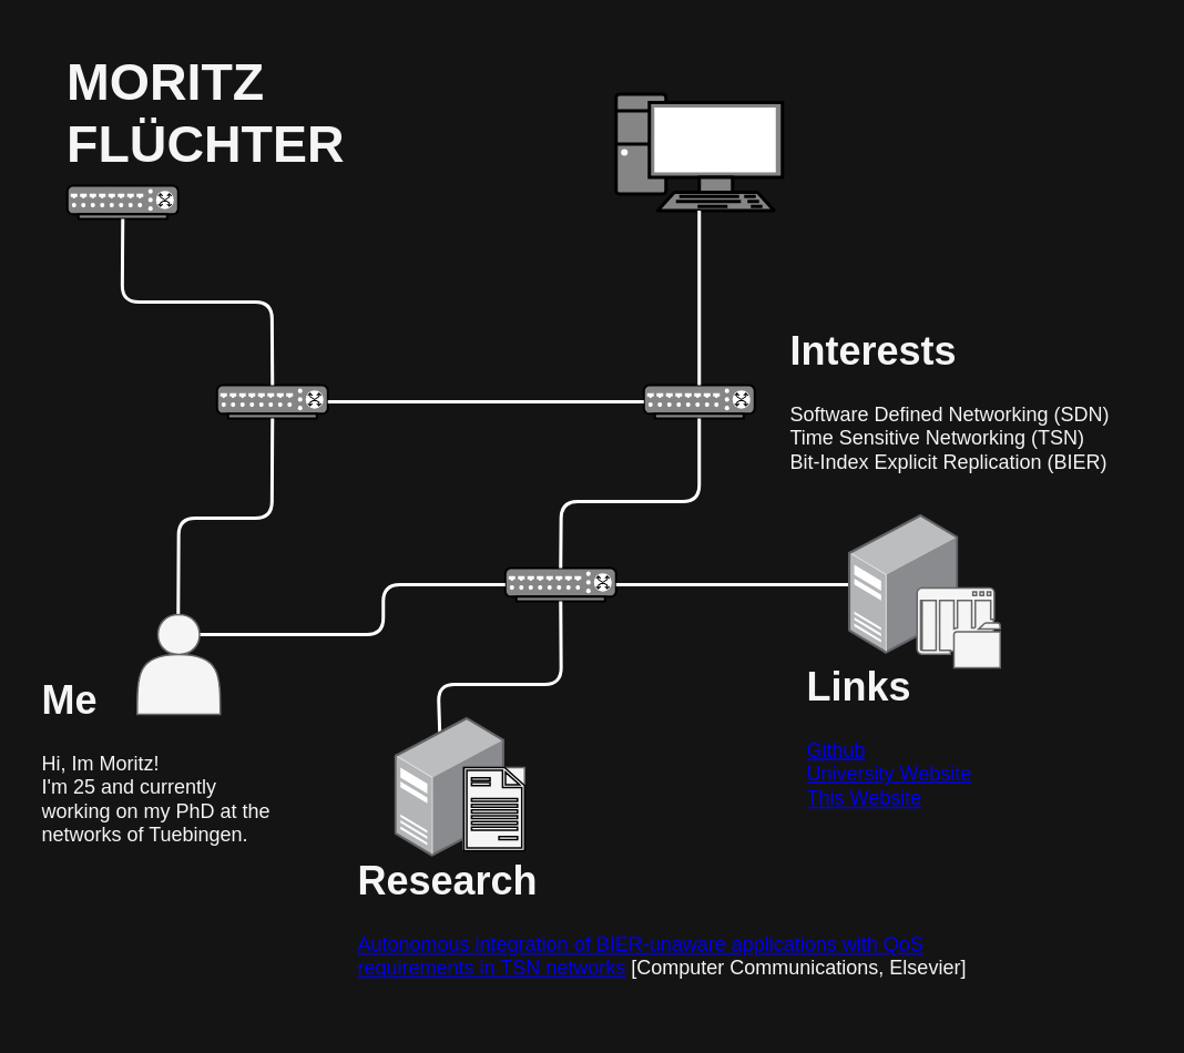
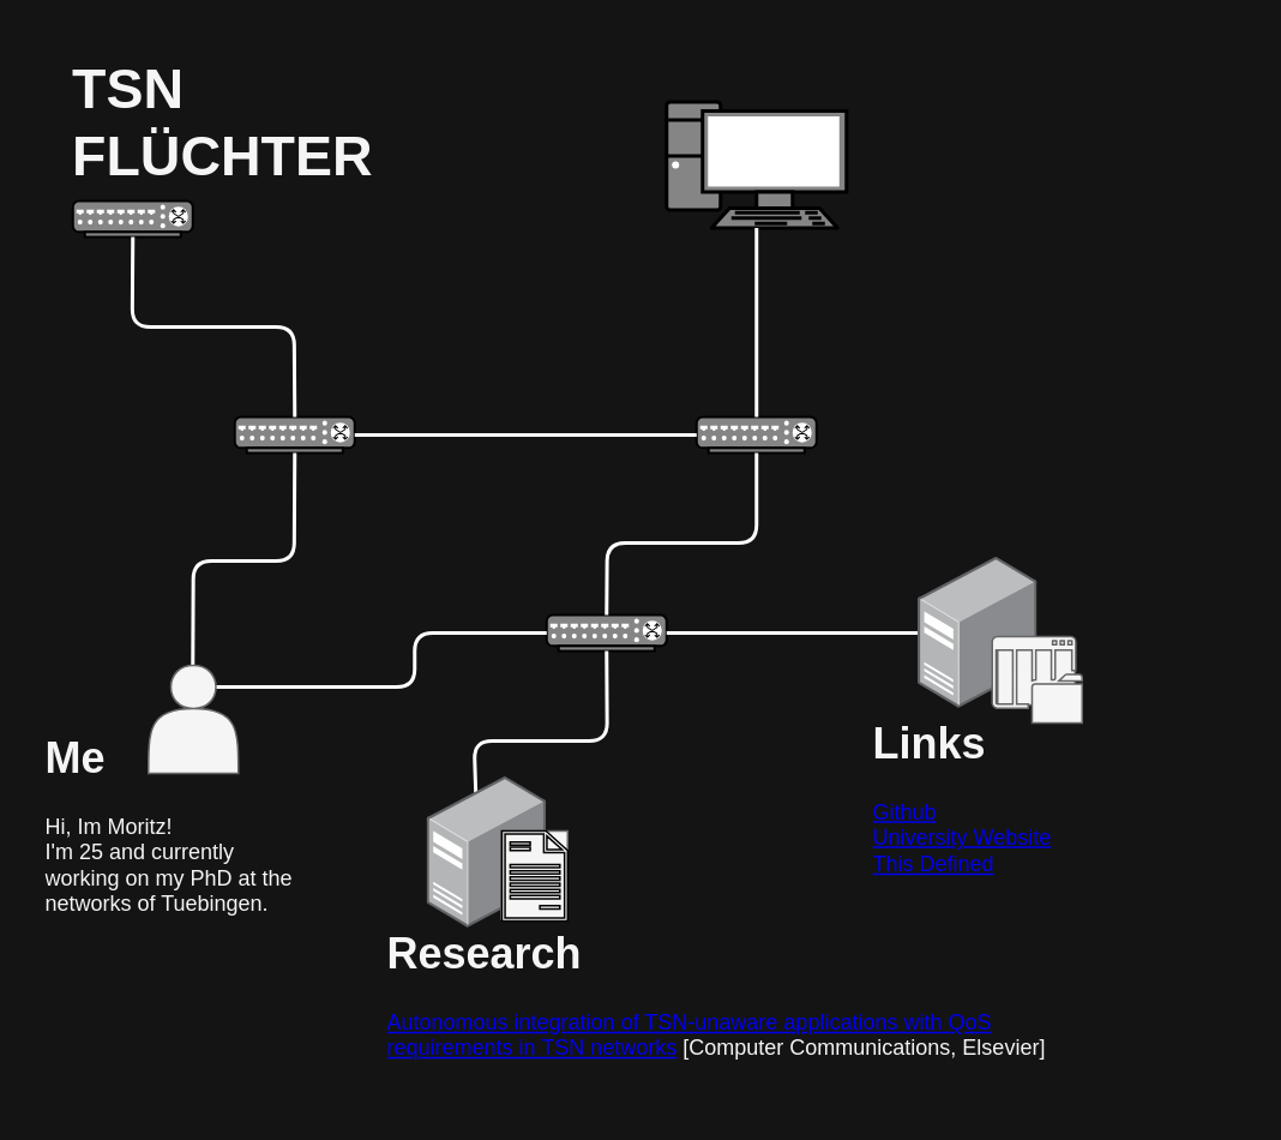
  <mxCell id="0" />
  <mxCell id="1" parent="0" />
  <mxCell id="2" value="&lt;h1&gt;Me&lt;/h1&gt;&lt;p&gt;Hi, Im Moritz!&lt;br&gt;I'm 25 and currently working on my PhD at the networks of Tuebingen.&lt;/p&gt;" style="text;html=1;strokeColor=none;fillColor=none;spacing=5;spacingTop=-20;whiteSpace=wrap;overflow=hidden;rounded=0;fontColor=#F5F5F5;" parent="1" vertex="1"><mxGeometry x="20" y="401" width="150" height="120" as="geometry" /></mxCell>
- <mxCell id="3" value="&lt;h1 style=&quot;font-size: 31px;&quot;&gt;MORITZ&lt;br style=&quot;font-size: 31px;&quot;&gt;FLÜCHTER&lt;/h1&gt;" style="text;html=1;strokeColor=none;fillColor=none;spacing=5;spacingTop=-20;whiteSpace=wrap;overflow=hidden;rounded=0;fontColor=#F5F5F5;fontSize=31;" parent="1" vertex="1"><mxGeometry x="35" y="20" width="280" height="115" as="geometry" /></mxCell>
- <mxCell id="4" value="&lt;h1&gt;Research&lt;/h1&gt;&lt;p&gt;&lt;span style=&quot;background-color: initial;&quot;&gt;&lt;a href=&quot;https://www.sciencedirect.com/science/article/pii/S0140366424001439&quot;&gt;Autonomous integration of BIER-unaware applications with QoS requirements in TSN networks&lt;/a&gt; [Computer Communications, Elsevier]&lt;/span&gt;&lt;/p&gt;" style="text;html=1;strokeColor=none;fillColor=none;spacing=5;spacingTop=-20;whiteSpace=wrap;overflow=hidden;rounded=0;fontColor=#F5F5F5;" parent="1" vertex="1"><mxGeometry x="210" y="510" width="390" height="101" as="geometry" /></mxCell>
- <mxCell id="5" value="&lt;h1&gt;Links&lt;/h1&gt;&lt;div&gt;&lt;a href=&quot;https://github.com/MoritzFlu&quot;&gt;Github&lt;/a&gt;&lt;/div&gt;&lt;div&gt;&lt;a href=&quot;https://uni-tuebingen.de/fakultaeten/mathematisch-naturwissenschaftliche-fakultaet/fachbereiche/informatik/lehrstuehle/kommunikationsnetze/staff/moritz-fluechter/&quot;&gt;University Website&lt;/a&gt;&lt;/div&gt;&lt;div&gt;&lt;a href=&quot;https://github.com/MoritzFlu/website&quot;&gt;This Website&lt;/a&gt;&lt;/div&gt;" style="text;html=1;strokeColor=none;fillColor=none;spacing=5;spacingTop=-20;whiteSpace=wrap;overflow=hidden;rounded=0;fontColor=#F5F5F5;" parent="1" vertex="1"><mxGeometry x="480" y="393" width="150" height="98" as="geometry" /></mxCell>
- <mxCell id="6" value="&lt;h1&gt;Interests&lt;/h1&gt;&lt;div&gt;Software Defined Networking (SDN)&lt;/div&gt;&lt;div&gt;Time Sensitive Networking (TSN)&lt;/div&gt;&lt;div&gt;Bit-Index Explicit Replication (BIER)&lt;/div&gt;" style="text;html=1;strokeColor=none;fillColor=none;spacing=5;spacingTop=-20;whiteSpace=wrap;overflow=hidden;rounded=0;fontColor=#F5F5F5;" parent="1" vertex="1"><mxGeometry x="470" y="191" width="220" height="100" as="geometry" /></mxCell>
+ <mxCell id="3" value="&lt;h1 style=&quot;font-size: 31px;&quot;&gt;TSN&lt;br style=&quot;font-size: 31px;&quot;&gt;FLÜCHTER&lt;/h1&gt;" style="text;html=1;strokeColor=none;fillColor=none;spacing=5;spacingTop=-20;whiteSpace=wrap;overflow=hidden;rounded=0;fontColor=#F5F5F5;fontSize=31;" parent="1" vertex="1"><mxGeometry x="35" y="20" width="280" height="115" as="geometry" /></mxCell>
+ <mxCell id="4" value="&lt;h1&gt;Research&lt;/h1&gt;&lt;p&gt;&lt;span style=&quot;background-color: initial;&quot;&gt;&lt;a href=&quot;https://www.sciencedirect.com/science/article/pii/S0140366424001439&quot;&gt;Autonomous integration of TSN-unaware applications with QoS requirements in TSN networks&lt;/a&gt; [Computer Communications, Elsevier]&lt;/span&gt;&lt;/p&gt;" style="text;html=1;strokeColor=none;fillColor=none;spacing=5;spacingTop=-20;whiteSpace=wrap;overflow=hidden;rounded=0;fontColor=#F5F5F5;" parent="1" vertex="1"><mxGeometry x="210" y="510" width="390" height="101" as="geometry" /></mxCell>
+ <mxCell id="5" value="&lt;h1&gt;Links&lt;/h1&gt;&lt;div&gt;&lt;a href=&quot;https://github.com/MoritzFlu&quot;&gt;Github&lt;/a&gt;&lt;/div&gt;&lt;div&gt;&lt;a href=&quot;https://uni-tuebingen.de/fakultaeten/mathematisch-naturwissenschaftliche-fakultaet/fachbereiche/informatik/lehrstuehle/kommunikationsnetze/staff/moritz-fluechter/&quot;&gt;University Website&lt;/a&gt;&lt;/div&gt;&lt;div&gt;&lt;a href=&quot;https://github.com/MoritzFlu/website&quot;&gt;This Defined&lt;/a&gt;&lt;/div&gt;" style="text;html=1;strokeColor=none;fillColor=none;spacing=5;spacingTop=-20;whiteSpace=wrap;overflow=hidden;rounded=0;fontColor=#F5F5F5;" parent="1" vertex="1"><mxGeometry x="480" y="393" width="150" height="98" as="geometry" /></mxCell>
  <mxCell id="7" value="" style="verticalAlign=top;verticalLabelPosition=bottom;labelPosition=center;align=center;html=1;outlineConnect=0;gradientDirection=north;strokeWidth=2;shape=mxgraph.networks.switch;fillColor=#858585;strokeColor=#000000;aspect=fixed;" parent="1" vertex="1"><mxGeometry x="40" y="111" width="66.67" height="20" as="geometry" /></mxCell>
  <mxCell id="8" value="" style="verticalAlign=top;verticalLabelPosition=bottom;labelPosition=center;align=center;html=1;outlineConnect=0;gradientDirection=north;strokeWidth=2;shape=mxgraph.networks.switch;fillColor=#858585;strokeColor=#000000;aspect=fixed;" parent="1" vertex="1"><mxGeometry x="130" y="231" width="66.67" height="20" as="geometry" /></mxCell>
  <mxCell id="9" value="" style="verticalAlign=top;verticalLabelPosition=bottom;labelPosition=center;align=center;html=1;outlineConnect=0;gradientDirection=north;strokeWidth=2;shape=mxgraph.networks.switch;fillColor=#858585;strokeColor=#000000;aspect=fixed;" parent="1" vertex="1"><mxGeometry x="303.34" y="341" width="66.67" height="20" as="geometry" /></mxCell>
  <mxCell id="10" value="" style="verticalAlign=top;verticalLabelPosition=bottom;labelPosition=center;align=center;html=1;outlineConnect=0;gradientDirection=north;strokeWidth=2;shape=mxgraph.networks.switch;fillColor=#858585;strokeColor=#000000;aspect=fixed;" parent="1" vertex="1"><mxGeometry x="386.67" y="231" width="66.67" height="20" as="geometry" /></mxCell>
  <mxCell id="11" value="" style="endArrow=none;html=1;strokeColor=#FFFFFE;strokeWidth=2;exitX=0.5;exitY=0;exitDx=0;exitDy=0;exitPerimeter=0;entryX=0.5;entryY=1;entryDx=0;entryDy=0;entryPerimeter=0;rounded=1;" parent="1" source="8" target="7" edge="1"><mxGeometry width="50" height="50" relative="1" as="geometry"><mxPoint x="117" y="401" as="sourcePoint" /><mxPoint x="91" y="418" as="targetPoint" /><Array as="points"><mxPoint x="163" y="181" /><mxPoint x="73" y="181" /></Array></mxGeometry></mxCell>
  <mxCell id="12" value="" style="endArrow=none;html=1;strokeColor=#FFFFFE;strokeWidth=2;exitX=0.5;exitY=0;exitDx=0;exitDy=0;entryX=0.5;entryY=1;entryDx=0;entryDy=0;entryPerimeter=0;exitPerimeter=0;rounded=1;" parent="1" target="8" edge="1"><mxGeometry width="50" height="50" relative="1" as="geometry"><mxPoint x="106.665" y="371" as="sourcePoint" /><mxPoint x="83" y="141" as="targetPoint" /><Array as="points"><mxPoint x="107" y="311" /><mxPoint x="163" y="311" /></Array></mxGeometry></mxCell>
  <mxCell id="13" value="" style="endArrow=none;html=1;strokeColor=#FFFFFE;strokeWidth=2;entryX=0;entryY=0.5;entryDx=0;entryDy=0;entryPerimeter=0;rounded=1;" parent="1" target="9" edge="1"><mxGeometry width="50" height="50" relative="1" as="geometry"><mxPoint x="117" y="381" as="sourcePoint" /><mxPoint x="173" y="261" as="targetPoint" /><Array as="points"><mxPoint x="230" y="381" /><mxPoint x="230" y="351" /></Array></mxGeometry></mxCell>
  <mxCell id="14" value="" style="endArrow=none;html=1;strokeColor=#FFFFFE;strokeWidth=2;entryX=0.5;entryY=1;entryDx=0;entryDy=0;entryPerimeter=0;rounded=1;" parent="1" target="9" edge="1"><mxGeometry width="50" height="50" relative="1" as="geometry"><mxPoint x="264" y="441" as="sourcePoint" /><mxPoint x="313" y="361" as="targetPoint" /><Array as="points"><mxPoint x="263" y="411" /><mxPoint x="337" y="411" /></Array></mxGeometry></mxCell>
  <mxCell id="15" value="" style="endArrow=none;html=1;strokeColor=#FFFFFE;strokeWidth=2;exitX=1;exitY=0.5;exitDx=0;exitDy=0;entryX=0;entryY=0.5;entryDx=0;entryDy=0;entryPerimeter=0;exitPerimeter=0;rounded=1;" parent="1" source="9" target="20" edge="1"><mxGeometry width="50" height="50" relative="1" as="geometry"><mxPoint x="150" y="390" as="sourcePoint" /><mxPoint x="536.665" y="391" as="targetPoint" /><Array as="points"><mxPoint x="537" y="351" /></Array></mxGeometry></mxCell>
  <mxCell id="16" value="" style="endArrow=none;html=1;strokeColor=#FFFFFE;strokeWidth=2;exitX=0.5;exitY=0;exitDx=0;exitDy=0;entryX=0.5;entryY=1;entryDx=0;entryDy=0;entryPerimeter=0;exitPerimeter=0;rounded=1;" parent="1" source="9" target="10" edge="1"><mxGeometry width="50" height="50" relative="1" as="geometry"><mxPoint x="380" y="361" as="sourcePoint" /><mxPoint x="463" y="401" as="targetPoint" /><Array as="points"><mxPoint x="337" y="301" /><mxPoint x="420" y="301" /></Array></mxGeometry></mxCell>
  <mxCell id="17" value="" style="endArrow=none;html=1;strokeColor=#FFFFFF;strokeWidth=2;exitX=1;exitY=0.5;exitDx=0;exitDy=0;entryX=0;entryY=0.5;entryDx=0;entryDy=0;entryPerimeter=0;exitPerimeter=0;rounded=1;" parent="1" source="8" target="10" edge="1"><mxGeometry width="50" height="50" relative="1" as="geometry"><mxPoint x="347" y="351" as="sourcePoint" /><mxPoint x="430" y="261" as="targetPoint" /></mxGeometry></mxCell>
  <mxCell id="18" value="" style="fontColor=#0066CC;verticalAlign=top;verticalLabelPosition=bottom;labelPosition=center;align=center;html=1;outlineConnect=0;fillColor=#858585;strokeColor=#000000;gradientColor=none;gradientDirection=north;strokeWidth=2;shape=mxgraph.networks.pc;" parent="1" vertex="1"><mxGeometry x="370.01" y="56" width="100" height="70" as="geometry" /></mxCell>
  <mxCell id="19" value="" style="endArrow=none;html=1;strokeColor=#FFFFFE;strokeWidth=2;exitX=0.5;exitY=1;exitDx=0;exitDy=0;entryX=0.5;entryY=0;entryDx=0;entryDy=0;entryPerimeter=0;exitPerimeter=0;rounded=1;" parent="1" source="18" target="10" edge="1"><mxGeometry width="50" height="50" relative="1" as="geometry"><mxPoint x="207" y="251" as="sourcePoint" /><mxPoint x="397" y="251" as="targetPoint" /></mxGeometry></mxCell>
  <mxCell id="20" value="" style="points=[];aspect=fixed;html=1;align=center;shadow=0;dashed=0;image;image=img/lib/allied_telesis/computer_and_terminals/Server_Desktop.svg;" parent="1" vertex="1"><mxGeometry x="510" y="309" width="66.27" height="84" as="geometry" /></mxCell>
  <mxCell id="21" value="" style="points=[];aspect=fixed;html=1;align=center;shadow=0;dashed=0;image;image=img/lib/allied_telesis/computer_and_terminals/Server_Desktop.svg;" parent="1" vertex="1"><mxGeometry x="237.07" y="431" width="66.27" height="84" as="geometry" /></mxCell>
  <mxCell id="22" value="" style="rounded=0;whiteSpace=wrap;html=1;fillColor=#f5f5f5;fontColor=#333333;strokeColor=#666666;" parent="1" vertex="1"><mxGeometry x="278" y="461" width="37" height="49" as="geometry" /></mxCell>
  <mxCell id="23" value="" style="sketch=0;pointerEvents=1;shadow=0;dashed=0;html=1;aspect=fixed;labelPosition=center;verticalLabelPosition=bottom;verticalAlign=top;align=center;outlineConnect=0;shape=mxgraph.vvd.document;" parent="1" vertex="1"><mxGeometry x="278.5" y="461" width="36.5" height="50" as="geometry" /></mxCell>
  <mxCell id="24" value="" style="rounded=0;whiteSpace=wrap;html=1;fillColor=#f5f5f5;fontColor=#333333;strokeColor=#666666;" parent="1" vertex="1"><mxGeometry x="554" y="355" width="43" height="36" as="geometry" /></mxCell>
  <mxCell id="25" value="" style="sketch=0;pointerEvents=1;shadow=0;dashed=0;html=1;strokeColor=#666666;fillColor=#f5f5f5;labelPosition=center;verticalLabelPosition=bottom;verticalAlign=top;outlineConnect=0;align=center;shape=mxgraph.office.concepts.list_library;fontColor=#333333;" parent="1" vertex="1"><mxGeometry x="551" y="353" width="50" height="48" as="geometry" /></mxCell>
  <mxCell id="26" value="" style="shape=actor;whiteSpace=wrap;html=1;fillColor=#f5f5f5;fontColor=#333333;strokeColor=#666666;" parent="1" vertex="1"><mxGeometry x="82" y="369" width="50" height="60" as="geometry" /></mxCell>
